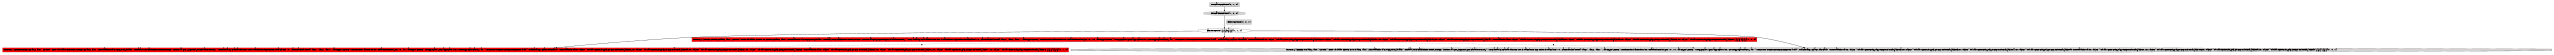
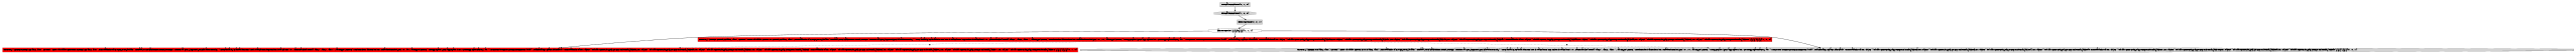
  digraph {
    node [color=black fillcolor=lightgray shape=box style=filled]
    edge [style=bold]
    n1 [fillcolor=white label="cannotVectorize()@@@3@@@['1', '1', '1']" shape=octagon]
    n2 [fillcolor=red label="testQuery(\"SELECT COALESCE(dim2, dim1), COUNT(*) FROM druid.foo GROUP BY COALESCE(dim2, dim1)\",ImmutableList.of(GroupByQuery.builder().setDataSource(CalciteTests.DATASOURCE1).setInterval(querySegmentSpec(Filtration.eternity())).setGranularity(Granularities.ALL).setVirtualColumns(expressionVirtualColumn(\"v0\",\"case_searched(notnull(\"dim2\"),\"dim2\",\"dim1\")\",ValueType.STRING)).setDimensions(dimensions(new DefaultDimensionSpec(\"v0\",\"v0\",ValueType.STRING))).setAggregatorSpecs(aggregators(new CountAggregatorFactory(\"a0\"))).setContext(QUERY_CONTEXT_DEFAULT).build()),NullHandling.replaceWithDefault()? ImmutableList.of(new Object((((edu.fdu.CPPDG.tinypdg.pe.ExpressionInfo@933de2,new Object((((edu.fdu.CPPDG.tinypdg.pe.ExpressionInfo@933de7,new Object((((edu.fdu.CPPDG.tinypdg.pe.ExpressionInfo@933dec,new Object((((edu.fdu.CPPDG.tinypdg.pe.ExpressionInfo@933df1): ImmutableList.of(new Object((((edu.fdu.CPPDG.tinypdg.pe.ExpressionInfo@933df9,new Object((((edu.fdu.CPPDG.tinypdg.pe.ExpressionInfo@933dfe,new Object((((edu.fdu.CPPDG.tinypdg.pe.ExpressionInfo@933e03,new Object((((edu.fdu.CPPDG.tinypdg.pe.ExpressionInfo@933e08))@@@4@@@['1', '0', '0']"]
    n3 [color=gray40 fillcolor=red label="testQuery(\"SELECT COALESCE(dim2, dim1), COUNT(*) FROM druid.foo GROUP BY COALESCE(dim2, dim1)\",ImmutableList.of(GroupByQuery.builder().setDataSource(CalciteTests.DATASOURCE1).setInterval(querySegmentSpec(Filtration.eternity())).setGranularity(Granularities.ALL).setVirtualColumns(expressionVirtualColumn(\"v0\",\"case_searched(notnull(\"dim2\"),\"dim2\",\"dim1\")\",ValueType.STRING)).setDimensions(dimensions(new DefaultDimensionSpec(\"v0\",\"d0\",ValueType.STRING))).setAggregatorSpecs(aggregators(new CountAggregatorFactory(\"a0\"))).setContext(QUERY_CONTEXT_DEFAULT).build()),NullHandling.replaceWithDefault()? ImmutableList.of(new Object((((edu.fdu.CPPDG.tinypdg.pe.ExpressionInfo@933e56,new Object((((edu.fdu.CPPDG.tinypdg.pe.ExpressionInfo@933e5b,new Object((((edu.fdu.CPPDG.tinypdg.pe.ExpressionInfo@933e60,new Object((((edu.fdu.CPPDG.tinypdg.pe.ExpressionInfo@933e65): ImmutableList.of(new Object((((edu.fdu.CPPDG.tinypdg.pe.ExpressionInfo@933e6d,new Object((((edu.fdu.CPPDG.tinypdg.pe.ExpressionInfo@933e72,new Object((((edu.fdu.CPPDG.tinypdg.pe.ExpressionInfo@933e77,new Object((((edu.fdu.CPPDG.tinypdg.pe.ExpressionInfo@933e7c))@@@4@@@['0', '1', '0']"]
    n4 [label="testQuery(\"SELECT NVL(dim2, dim1), COUNT(*) FROM druid.foo GROUP BY NVL(dim2, dim1)\",ImmutableList.of(GroupByQuery.builder().setDataSource(CalciteTests.DATASOURCE1).setInterval(querySegmentSpec(Filtration.eternity())).setGranularity(Granularities.ALL).setVirtualColumns(expressionVirtualColumn(\"v0\",\"case_searched(notnull(\"dim2\"),\"dim2\",\"dim1\")\",ValueType.STRING)).setDimensions(dimensions(new DefaultDimensionSpec(\"v0\",\"v0\",ValueType.STRING))).setAggregatorSpecs(aggregators(new CountAggregatorFactory(\"a0\"))).setContext(QUERY_CONTEXT_DEFAULT).build()),NullHandling.replaceWithDefault()? ImmutableList.of(new Object((((edu.fdu.CPPDG.tinypdg.pe.ExpressionInfo@933eca,new Object((((edu.fdu.CPPDG.tinypdg.pe.ExpressionInfo@933ecf,new Object((((edu.fdu.CPPDG.tinypdg.pe.ExpressionInfo@933ed4,new Object((((edu.fdu.CPPDG.tinypdg.pe.ExpressionInfo@933ed9): ImmutableList.of(new Object((((edu.fdu.CPPDG.tinypdg.pe.ExpressionInfo@933ee1,new Object((((edu.fdu.CPPDG.tinypdg.pe.ExpressionInfo@933ee6,new Object((((edu.fdu.CPPDG.tinypdg.pe.ExpressionInfo@933eeb,new Object((((edu.fdu.CPPDG.tinypdg.pe.ExpressionInfo@933ef0))@@@4@@@['0', '0', '1']" shape=octagon]
    n5 [label="testCoalesceColumns['0', '1', '0']"]
    n6 [color=gray40 label="testCoalesceColumns['1', '0', '0']" shape=octagon]
    n7 [label="testNvlColumns['0', '0', '1']"]
    n1 -> n2
    n1 -> n3
    n1 -> n4
    n2 -> n3 [label=0 style=dashed]
    n2 -> n4 [label=0 style=dashed]
    n5 -> n6
-   n6 -> n1
-   n7 -> n1 [style=dashed]
+   n6 -> n7
+   n7 -> n1
  }
